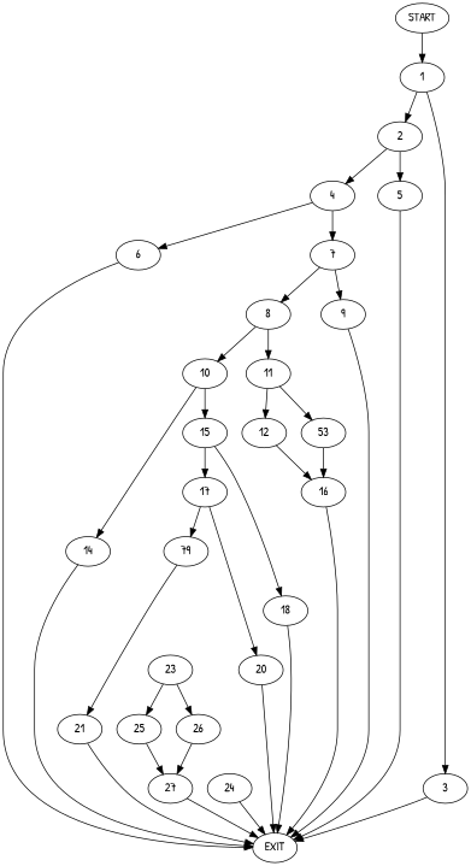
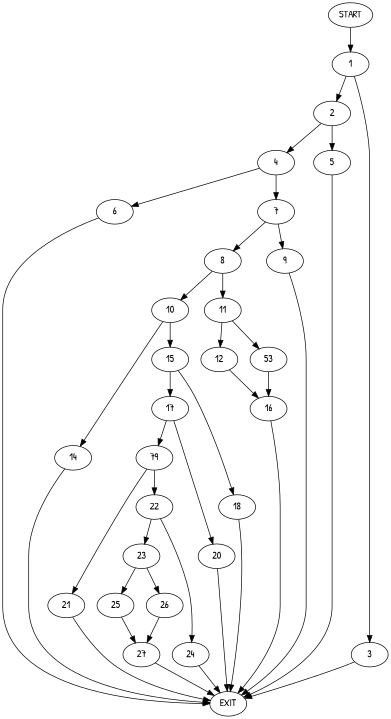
  digraph {
    fontname="Patrick Hand"
    node [fontname="Patrick Hand"]
    edge [fontname="Patrick Hand"]
    n1 [label=START]
    1
    2
    3
    n5 [label=EXIT]
    4
    5
    6
    7
    8
    9
    10
    11
    14
    15
    12
    n17 [label=53]
    17
    18
    16
    n21 [label=79]
    20
    21
+   22
    23
    24
    25
    26
    27
    n1 -> 1
    1 -> 2
    1 -> 3
    2 -> 4
    2 -> 5
    3 -> n5
    4 -> 6
    4 -> 7
    5 -> n5
    6 -> n5
    7 -> 8
    7 -> 9
    8 -> 10
    8 -> 11
    9 -> n5
    10 -> 14
    10 -> 15
    11 -> 12
    11 -> n17
    14 -> n5
    15 -> 17
    15 -> 18
    12 -> 16
    n17 -> 16
    17 -> n21
    17 -> 20
    18 -> n5
    16 -> n5
    n21 -> 21
+   n21 -> 22
    20 -> n5
    21 -> n5
+   22 -> 23
+   22 -> 24
    23 -> 25
    23 -> 26
    24 -> n5
    25 -> 27
    26 -> 27
    27 -> n5
  }
